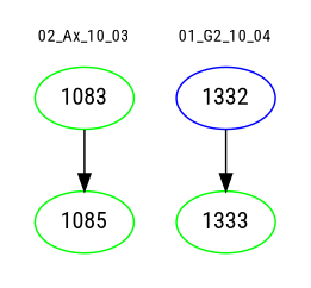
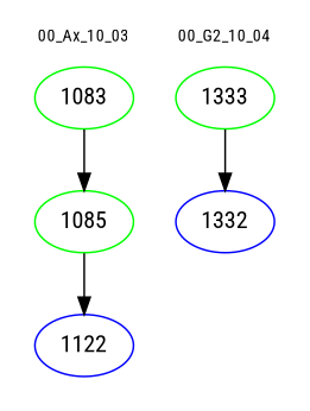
  digraph {
    fontname="Roboto Condensed"
    node [color=green fontname="Roboto Condensed"]
    edge [color=black fontname="Roboto Condensed"]
    n1 [label=1083]
    n2 [label=1085]
+   n3 [color=blue label=1122]
    n4 [label=1333]
    n5 [color=blue label=1332]
    subgraph cluster_1 {
      color=white
      fontsize=10
-     label="02_Ax_10_03"
+     label="00_Ax_10_03"
      n1
      n2
+     n3
    }
    subgraph cluster_2 {
      color=white
      fontsize=10
-     label="01_G2_10_04"
+     label="00_G2_10_04"
      n4
      n5
    }
    n1 -> n2
-   n5 -> n4
+   n2 -> n3
+   n4 -> n5
  }
